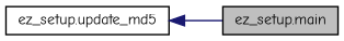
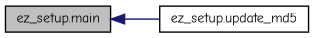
  digraph {
    rankdir=LR
    fontname="Comic Neue"
    node [color=black fontname="Comic Neue" fontsize=10 shape=record style=filled]
    n1 [fillcolor=grey75 fontcolor=black height=0.2 label="ez_setup.main" width=0.4]
    n2 [fillcolor=white height=0.2 label="ez_setup.update_md5" width=0.4]
-   n2 -> n1 [color=midnightblue dir=back fontname="Comic Neue" fontsize=10 labelfontname=Helvetica labelfontsize=10 style=solid]
+   n1 -> n2 [color=midnightblue dir=back fontname="Comic Neue" fontsize=10 labelfontname=Helvetica labelfontsize=10 style=solid]
  }
